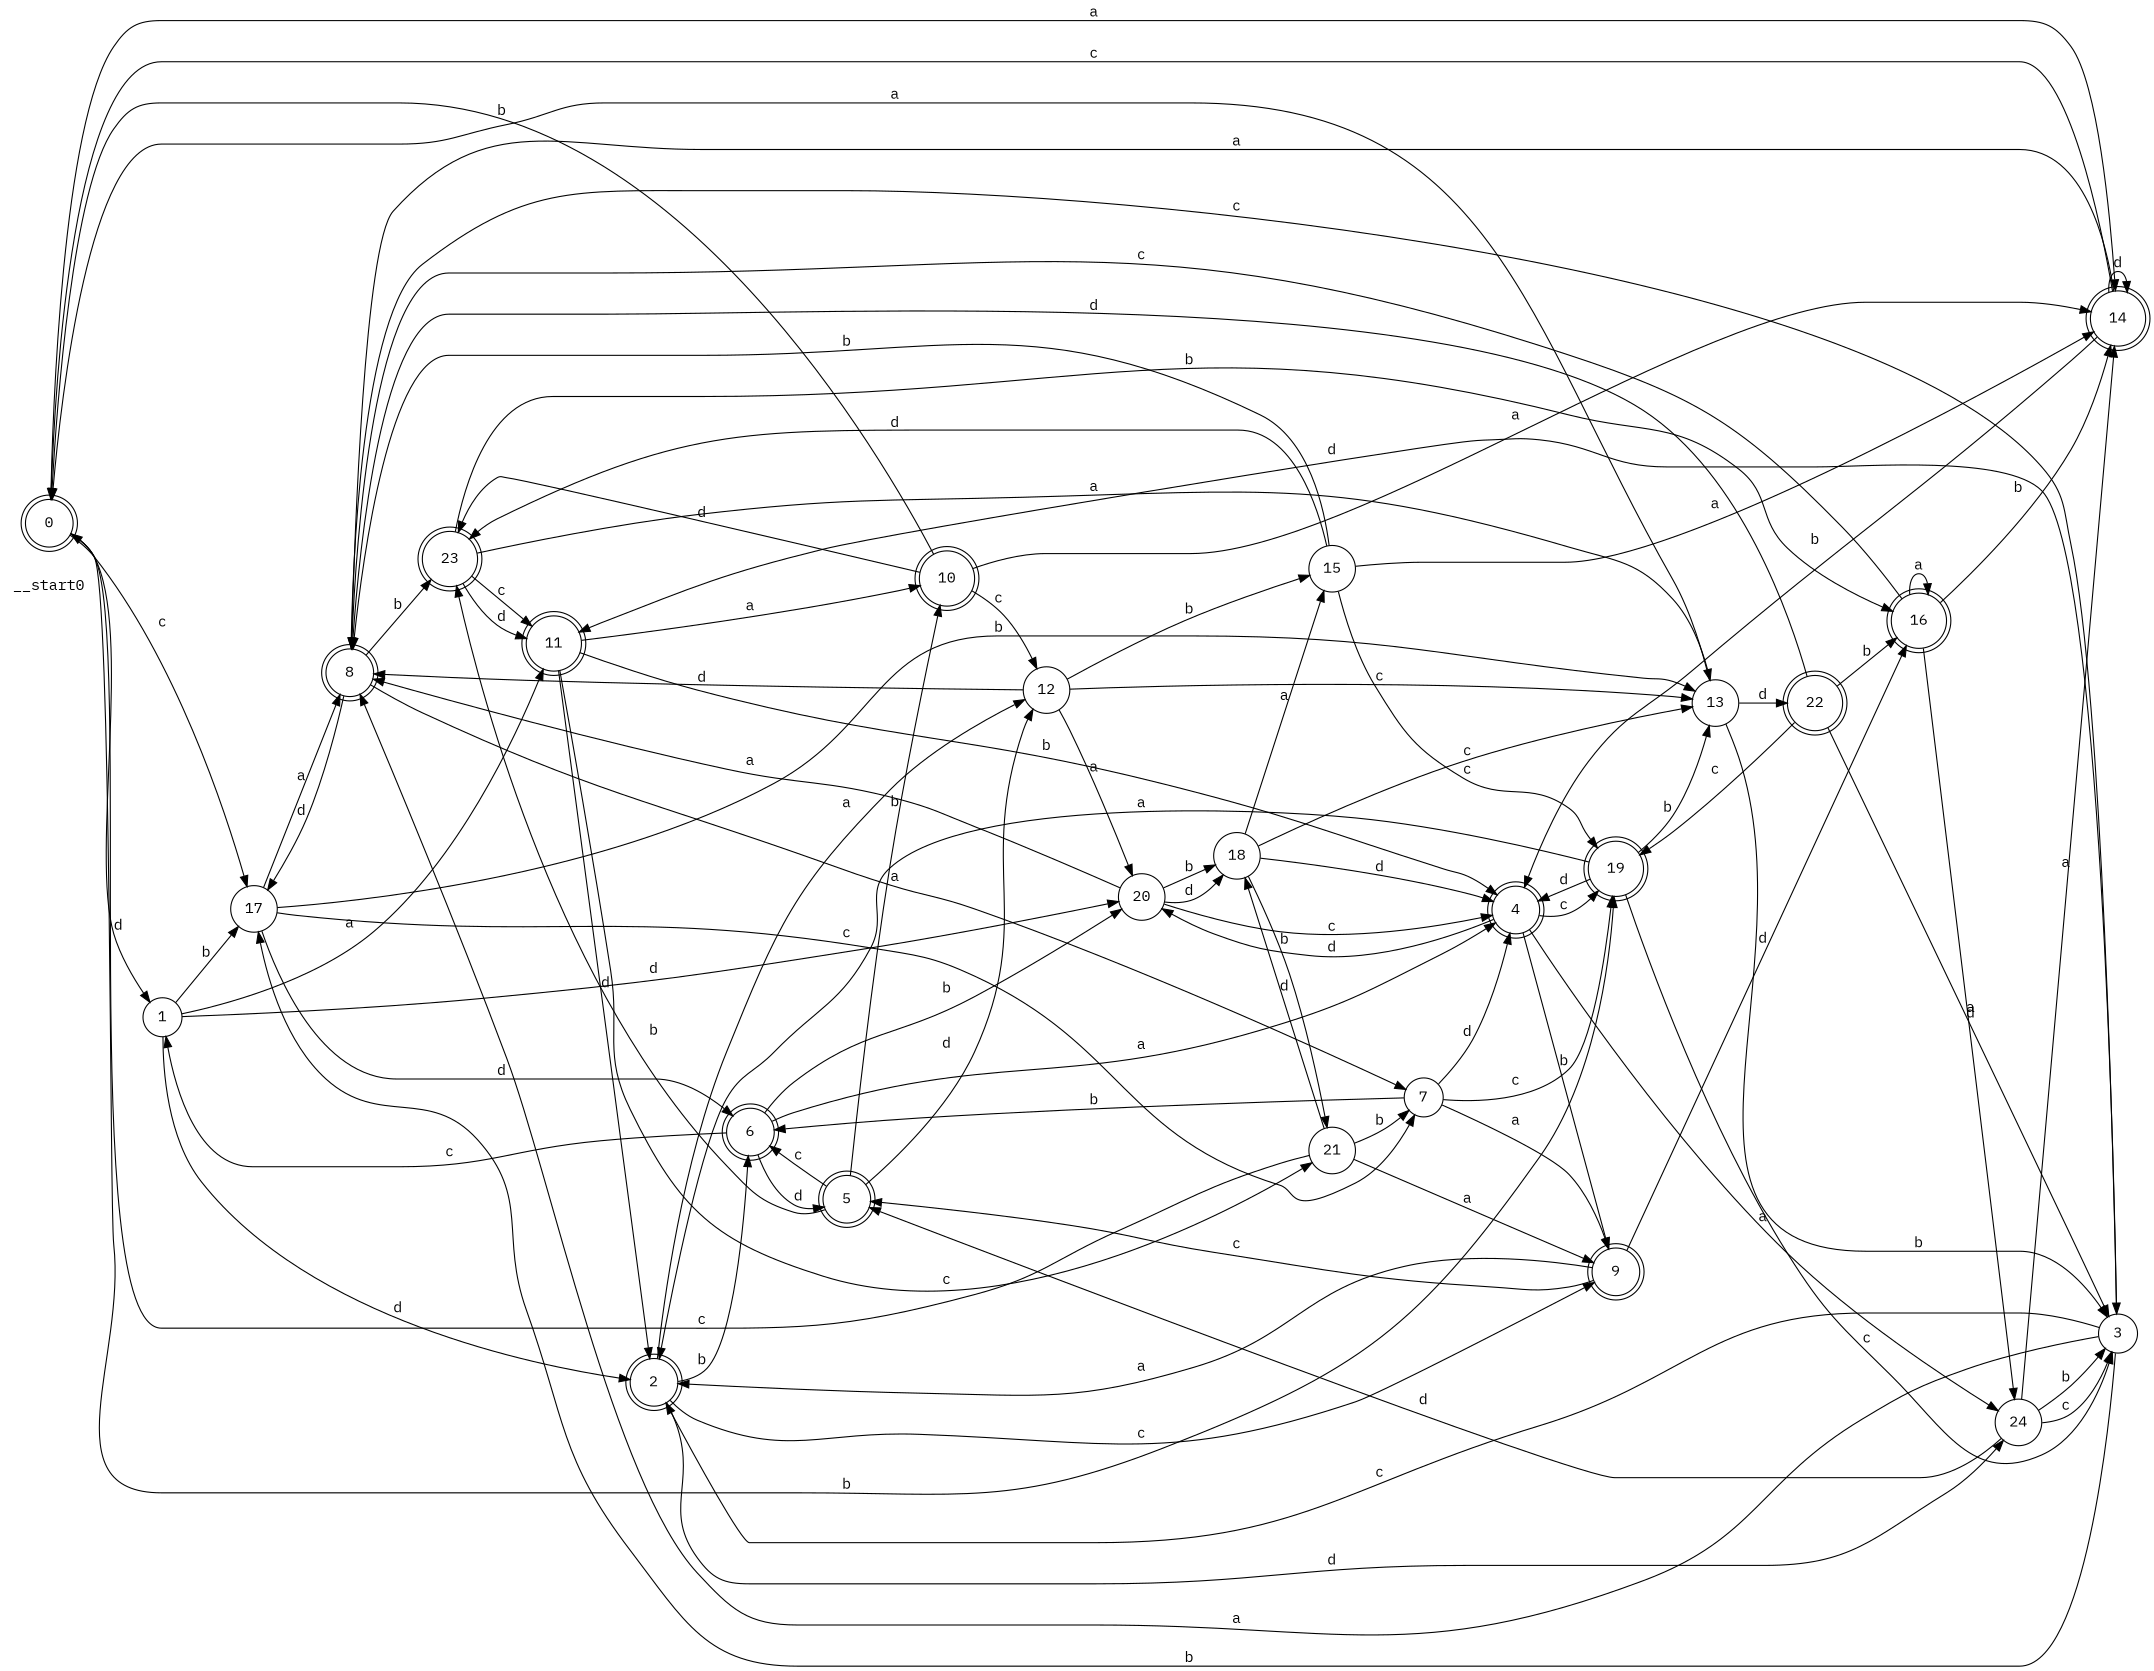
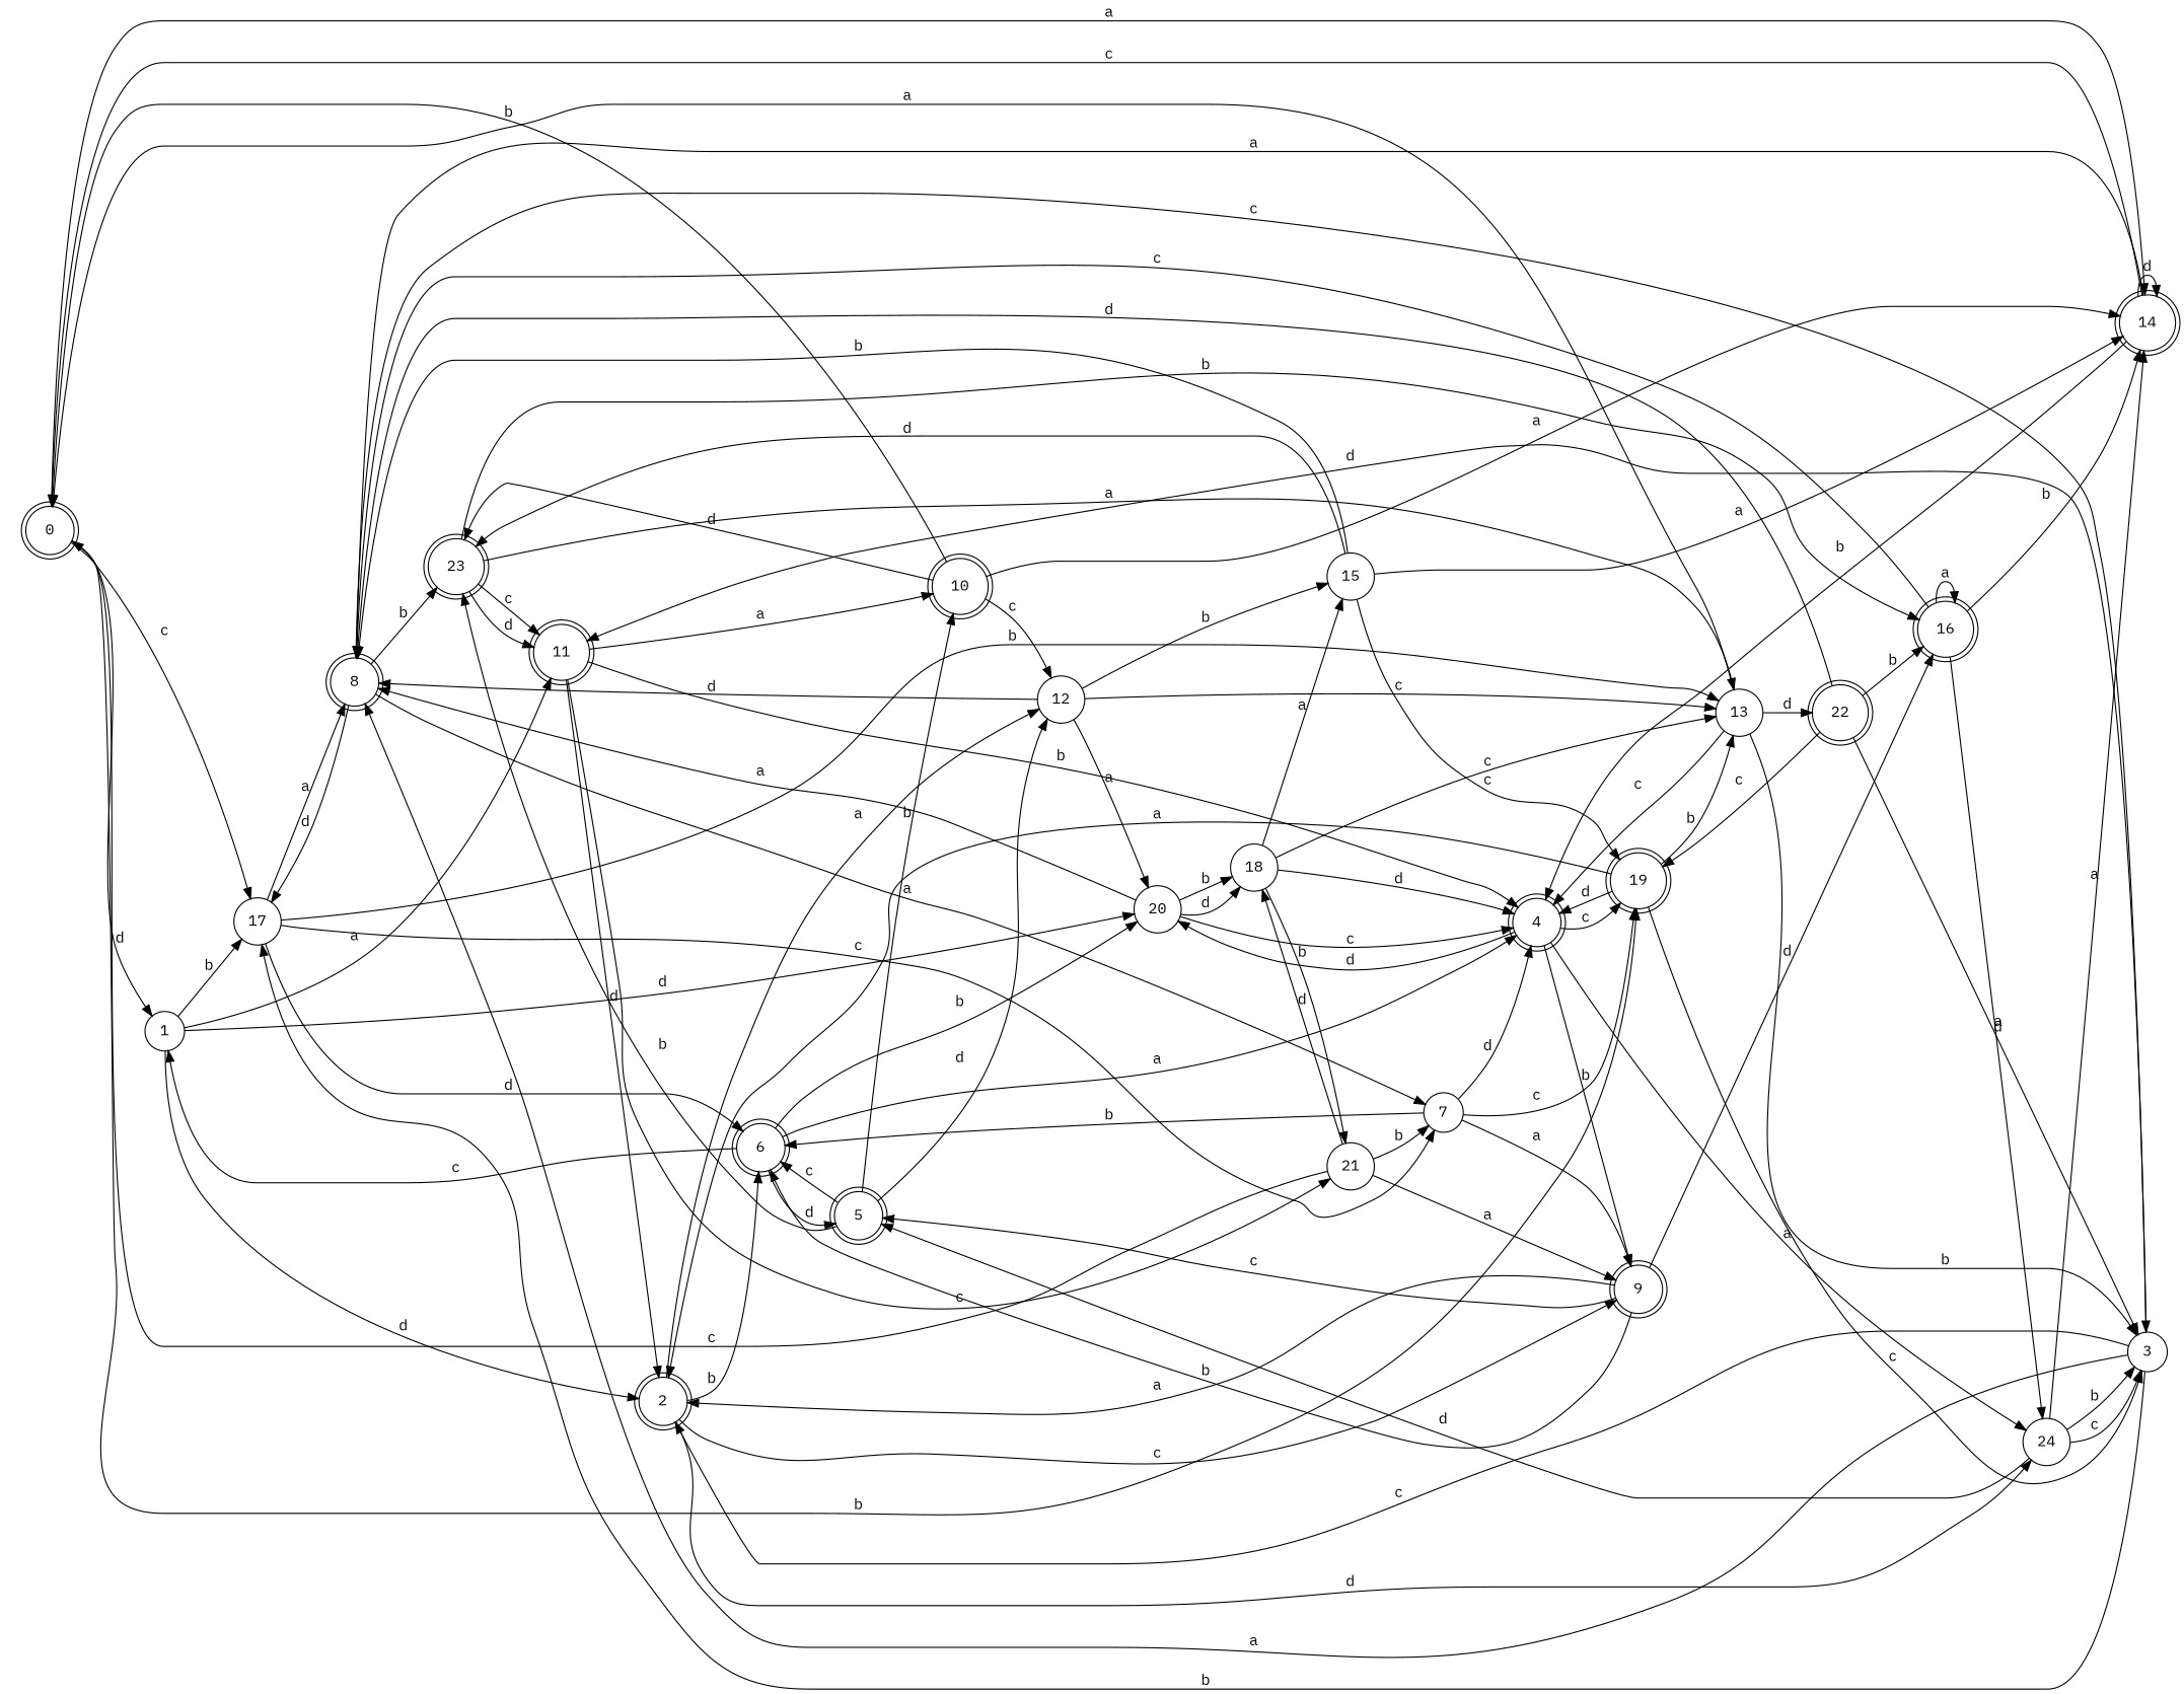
  digraph {
    fontname="IBM Plex Mono"
    rankdir=LR
    node [fontname="IBM Plex Mono" shape=doublecircle color=black fillcolor=white style="rounded,filled"]
    edge [fontname="IBM Plex Mono"]
-   __start0 [shape=none color="" fillcolor="" style=""]
    n2 [label=0]
    n3 [label=1 shape=circle style=filled]
    n4 [label=14]
    n5 [label=17 shape=circle style=filled]
    n6 [label=19]
    n7 [label=2]
    n8 [label=11]
    n9 [label=20 shape=circle style=filled]
    n10 [label=8]
    n11 [label=4]
    n12 [label=6]
    n13 [label=7 shape=circle style=filled]
    n14 [label=13 shape=circle style=filled]
    n15 [label=3 shape=circle style=filled]
    n16 [label=9]
    n17 [label=12 shape=circle style=filled]
    n18 [label=24 shape=circle style=filled]
    n19 [label=10]
    n20 [label=21 shape=circle style=filled]
    n21 [label=18 shape=circle style=filled]
    n22 [label=5]
    n23 [label=16]
    n24 [label=15 shape=circle style=filled]
    n25 [label=23]
    n26 [label=22]
    n2 -> n3 [label=d]
    n2 -> n4 [label=a]
    n2 -> n5 [label=c]
    n2 -> n6 [label=b]
    n3 -> n5 [label=b]
    n3 -> n7 [label=d]
    n3 -> n8 [label=a]
    n3 -> n9 [label=d]
    n4 -> n2 [label=c]
    n4 -> n4 [label=d]
    n4 -> n10 [label=a]
    n4 -> n11 [label=b]
    n5 -> n10 [label=a]
    n5 -> n12 [label=d]
    n5 -> n13 [label=c]
    n5 -> n14 [label=b]
    n6 -> n7 [label=a]
    n6 -> n11 [label=d]
    n6 -> n14 [label=b]
    n6 -> n15 [label=c]
    n7 -> n12 [label=b]
    n7 -> n16 [label=c]
    n7 -> n17 [label=a]
    n7 -> n18 [label=d]
    n8 -> n7 [label=d]
    n8 -> n11 [label=b]
    n8 -> n19 [label=a]
    n8 -> n20 [label=c]
    n9 -> n10 [label=a]
    n9 -> n11 [label=c]
    n9 -> n21 [label=b]
    n9 -> n21 [label=d]
    n10 -> n5 [label=d]
    n10 -> n13 [label=a]
    n10 -> n15 [label=c]
    n10 -> n25 [label=b]
    n11 -> n6 [label=c]
    n11 -> n9 [label=d]
    n11 -> n16 [label=b]
    n11 -> n18 [label=a]
    n12 -> n3 [label=c]
    n12 -> n9 [label=b]
    n12 -> n11 [label=a]
    n12 -> n22 [label=d]
    n13 -> n6 [label=c]
    n13 -> n11 [label=d]
    n13 -> n12 [label=b]
    n13 -> n16 [label=a]
    n14 -> n2 [label=a]
+   n14 -> n11 [label=c]
    n14 -> n15 [label=b]
    n14 -> n26 [label=d]
    n15 -> n5 [label=b]
    n15 -> n7 [label=c]
    n15 -> n8 [label=d]
    n15 -> n10 [label=a]
    n16 -> n7 [label=a]
+   n16 -> n12 [label=b]
    n16 -> n22 [label=c]
    n16 -> n23 [label=d]
    n17 -> n9 [label=a]
    n17 -> n10 [label=d]
    n17 -> n14 [label=c]
    n17 -> n24 [label=b]
    n18 -> n4 [label=a]
    n18 -> n15 [label=b]
    n18 -> n15 [label=c]
    n18 -> n22 [label=d]
    n19 -> n2 [label=b]
    n19 -> n4 [label=a]
    n19 -> n17 [label=c]
    n19 -> n25 [label=d]
    n20 -> n2 [label=c]
    n20 -> n13 [label=b]
    n20 -> n16 [label=a]
    n20 -> n21 [label=d]
    n21 -> n11 [label=d]
    n21 -> n14 [label=c]
    n21 -> n20 [label=b]
    n21 -> n24 [label=a]
    n22 -> n12 [label=c]
    n22 -> n17 [label=d]
    n22 -> n19 [label=b]
    n22 -> n25 [label=b]
    n23 -> n4 [label=b]
    n23 -> n10 [label=c]
    n23 -> n18 [label=d]
    n23 -> n23 [label=a]
    n24 -> n4 [label=a]
    n24 -> n6 [label=c]
    n24 -> n10 [label=b]
    n24 -> n25 [label=d]
    n25 -> n8 [label=c]
    n25 -> n8 [label=d]
    n25 -> n14 [label=a]
    n25 -> n23 [label=b]
    n26 -> n6 [label=c]
    n26 -> n10 [label=d]
    n26 -> n15 [label=a]
    n26 -> n23 [label=b]
  }
